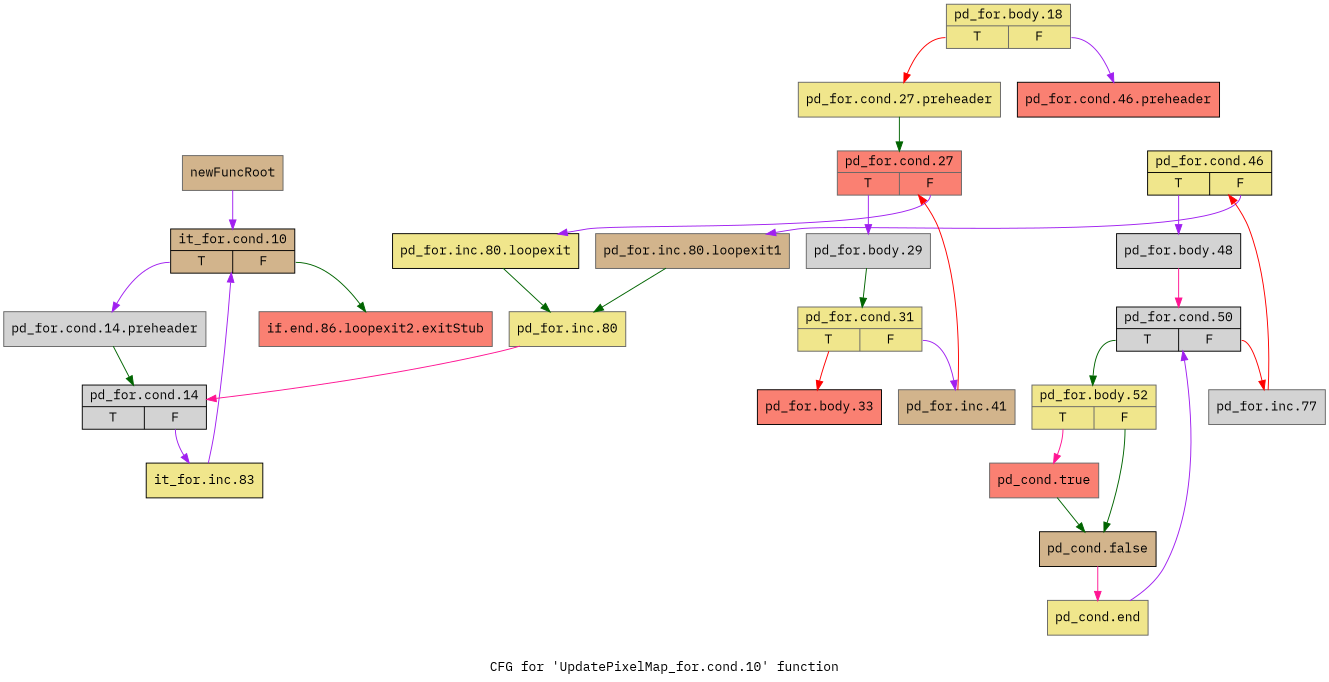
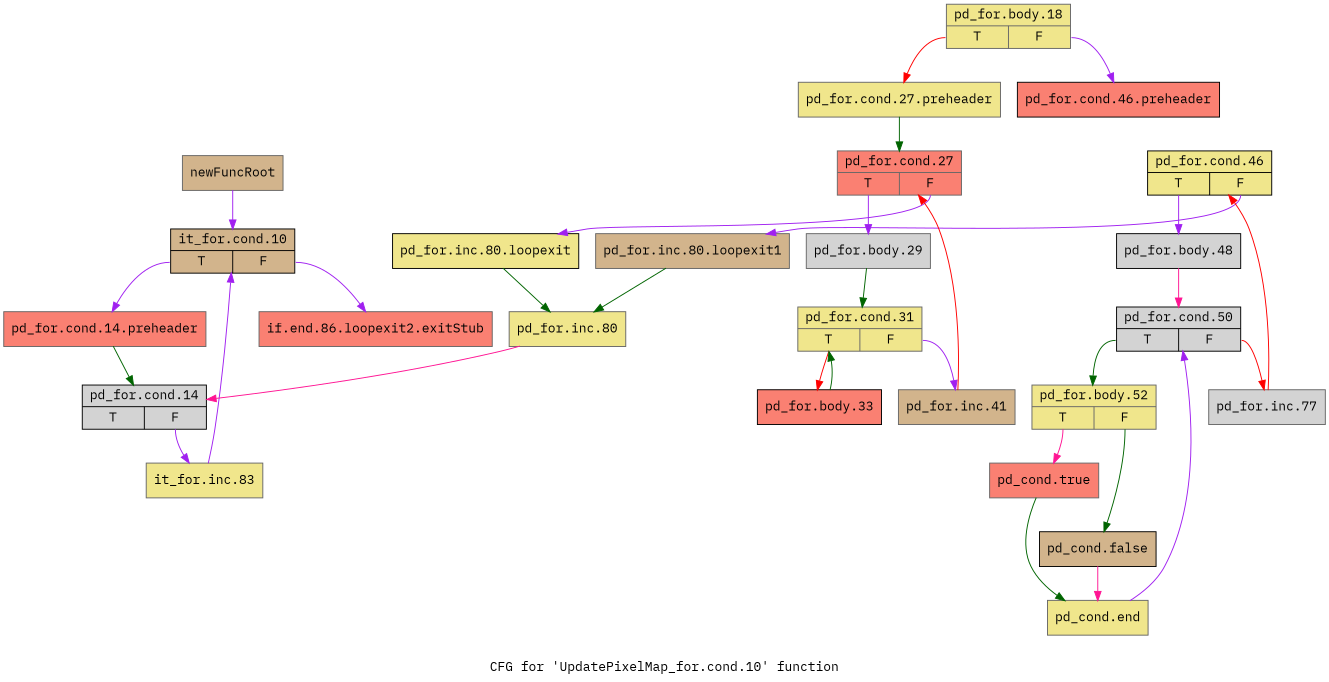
  digraph {
    fontname="IBM Plex Mono"
    label="CFG for 'UpdatePixelMap_for.cond.10' function"
    node [color=gray40 fillcolor=khaki fontname="IBM Plex Mono" shape=record style=filled]
    edge [color=purple fontname="IBM Plex Mono"]
    n1 [fillcolor=tan label="{newFuncRoot}"]
    n2 [color=black fillcolor=tan label="{it_for.cond.10|{<s0>T|<s1>F}}"]
    n3 [fillcolor=salmon label="{if.end.86.loopexit2.exitStub}"]
-   n4 [fillcolor=lightgrey label="{pd_for.cond.14.preheader}"]
+   n4 [fillcolor=salmon label="{pd_for.cond.14.preheader}"]
    n5 [color=black fillcolor=lightgrey label="{pd_for.cond.14|{<s0>T|<s1>F}}"]
-   n6 [color=black label="{it_for.inc.83}"]
+   n6 [label="{it_for.inc.83}"]
    n7 [label="{pd_for.body.18|{<s0>T|<s1>F}}"]
    n8 [label="{pd_for.cond.27.preheader}"]
    n9 [color=black fillcolor=salmon label="{pd_for.cond.46.preheader}"]
    n10 [fillcolor=salmon label="{pd_for.cond.27|{<s0>T|<s1>F}}"]
    n11 [fillcolor=lightgrey label="{pd_for.body.29}"]
    n12 [color=black label="{pd_for.inc.80.loopexit}"]
    n13 [color=black label="{pd_for.cond.46|{<s0>T|<s1>F}}"]
    n14 [color=black fillcolor=lightgrey label="{pd_for.body.48}"]
    n15 [fillcolor=tan label="{pd_for.inc.80.loopexit1}"]
    n16 [color=black fillcolor=lightgrey label="{pd_for.cond.50|{<s0>T|<s1>F}}"]
    n17 [label="{pd_for.inc.80}"]
    n18 [label="{pd_for.body.52|{<s0>T|<s1>F}}"]
    n19 [fillcolor=lightgrey label="{pd_for.inc.77}"]
    n20 [fillcolor=salmon label="{pd_cond.true}"]
    n21 [color=black fillcolor=tan label="{pd_cond.false}"]
    n22 [label="{pd_cond.end}"]
    n23 [label="{pd_for.cond.31|{<s0>T|<s1>F}}"]
    n24 [color=black fillcolor=salmon label="{pd_for.body.33}"]
    n25 [fillcolor=tan label="{pd_for.inc.41}"]
    n1 -> n2
-   n2 -> n3 [color=darkgreen tailport=s1]
+   n2 -> n3 [tailport=s1]
    n2 -> n4 [tailport=s0]
    n4 -> n5 [color=darkgreen]
    n5 -> n6 [tailport=s1]
    n6 -> n2
    n7 -> n8 [color=red tailport=s0]
    n7 -> n9 [tailport=s1]
    n8 -> n10 [color=darkgreen]
    n10 -> n11 [tailport=s0]
    n10 -> n12 [tailport=s1]
    n11 -> n23 [color=darkgreen]
    n12 -> n17 [color=darkgreen]
    n13 -> n14 [tailport=s0]
    n13 -> n15 [tailport=s1]
    n14 -> n16 [color=deeppink]
    n15 -> n17 [color=darkgreen]
    n16 -> n18 [color=darkgreen tailport=s0]
    n16 -> n19 [color=red tailport=s1]
    n17 -> n5 [color=deeppink]
    n18 -> n20 [color=deeppink tailport=s0]
    n18 -> n21 [color=darkgreen tailport=s1]
    n19 -> n13 [color=red]
-   n20 -> n21 [color=darkgreen]
+   n20 -> n22 [color=darkgreen]
    n21 -> n22 [color=deeppink]
    n22 -> n16
    n23 -> n24 [color=red tailport=s0]
    n23 -> n25 [tailport=s1]
+   n24 -> n23 [color=darkgreen]
    n25 -> n10 [color=red]
  }
